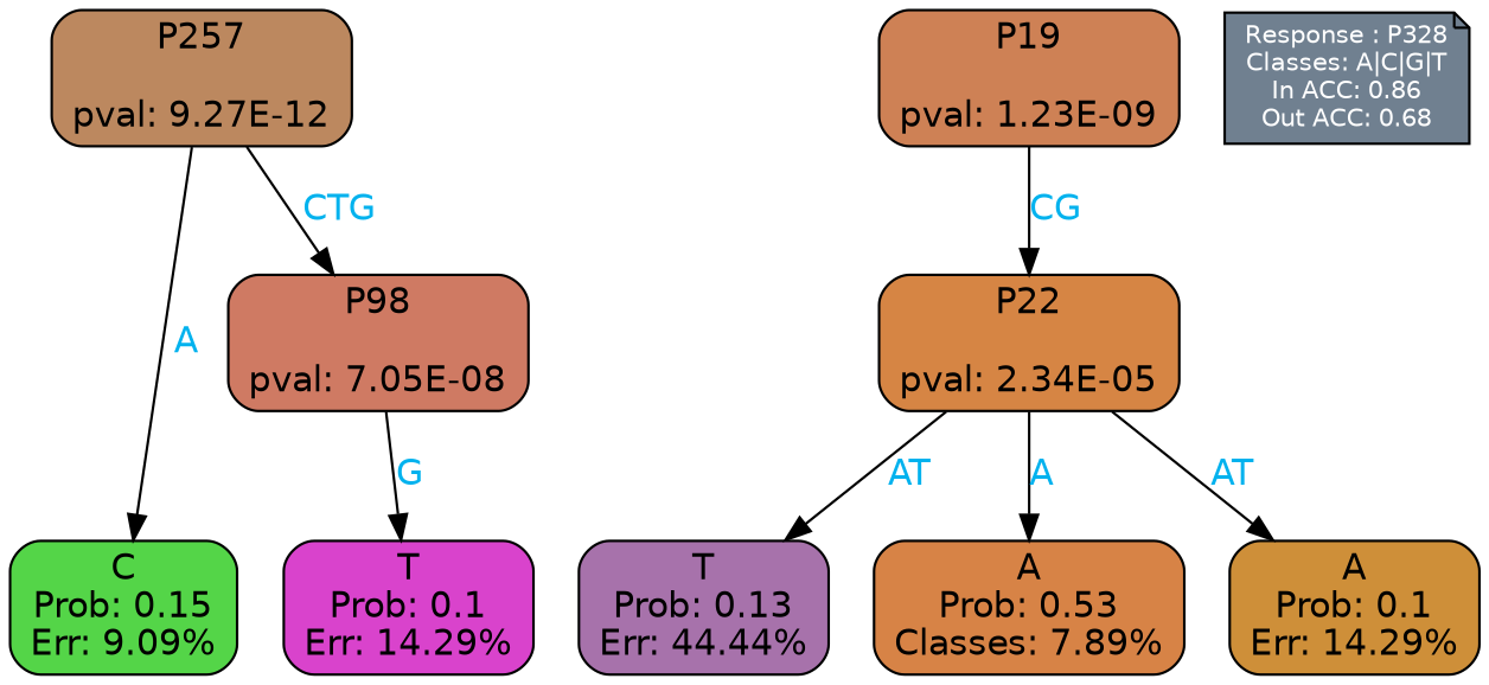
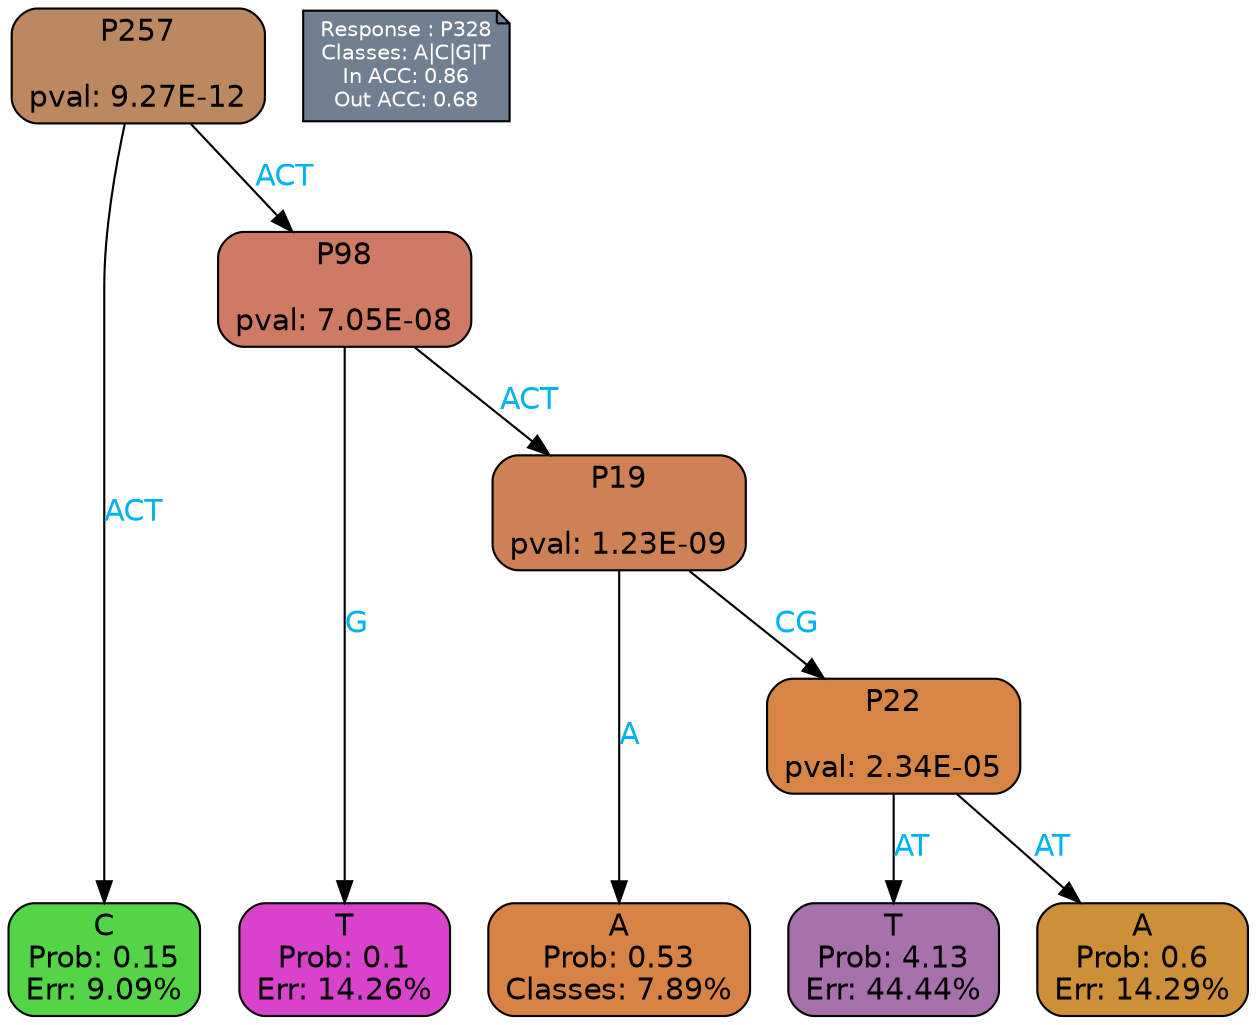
  digraph {
    ranksep=equally
    splines=polylines
    node [color=black fontname=helvetica shape=box style="filled, rounded"]
    edge [fontcolor=deepskyblue2 fontname=helvetica]
    n1 [fillcolor="#54d548" label="C\nProb: 0.15\nErr: 9.09%"]
-   n2 [fillcolor="#a772ab" label="T\nProb: 0.13\nErr: 44.44%"]
+   n2 [fillcolor="#a772ab" label="T\nProb: 4.13\nErr: 44.44%"]
    n3 [fillcolor="#d78346" label="A\nProb: 0.53\nClasses: 7.89%"]
-   n4 [fillcolor="#ce8f39" label="A\nProb: 0.1\nErr: 14.29%"]
-   n5 [fillcolor="#d943cc" label="T\nProb: 0.1\nErr: 14.29%"]
+   n4 [fillcolor="#ce8f39" label="A\nProb: 0.6\nErr: 14.29%"]
+   n5 [fillcolor="#d943cc" label="T\nProb: 0.1\nErr: 14.26%"]
    n6 [align=left fillcolor=slategray fontcolor=white fontsize=10 label="Response : P328\nClasses: A|C|G|T\nIn ACC: 0.86\nOut ACC: 0.68\n" shape=note style=filled]
    n7 [fillcolor="#bc885f" label="P257\n\npval: 9.27E-12"]
    n8 [fillcolor="#cf7a63" label="P98\n\npval: 7.05E-08"]
    n9 [fillcolor="#ce8155" label="P19\n\npval: 1.23E-09"]
    n10 [fillcolor="#d68544" label="P22\n\npval: 2.34E-05"]
    subgraph sub_1 {
      rank=same
      n1
      n2
      n3
      n4
      n5
    }
    subgraph sub_2 {
      rank=same
      n6
      n7
    }
-   n7 -> n1 [label=A]
-   n7 -> n8 [label=CTG]
+   n7 -> n1 [label=ACT]
+   n7 -> n8 [label=ACT]
    n8 -> n5 [label=G]
+   n8 -> n9 [label=ACT]
    n9 -> n10 [label=CG]
    n10 -> n2 [label=AT]
-   n10 -> n3 [label=A]
+   n9 -> n3 [label=A]
    n10 -> n4 [label=AT]
  }
